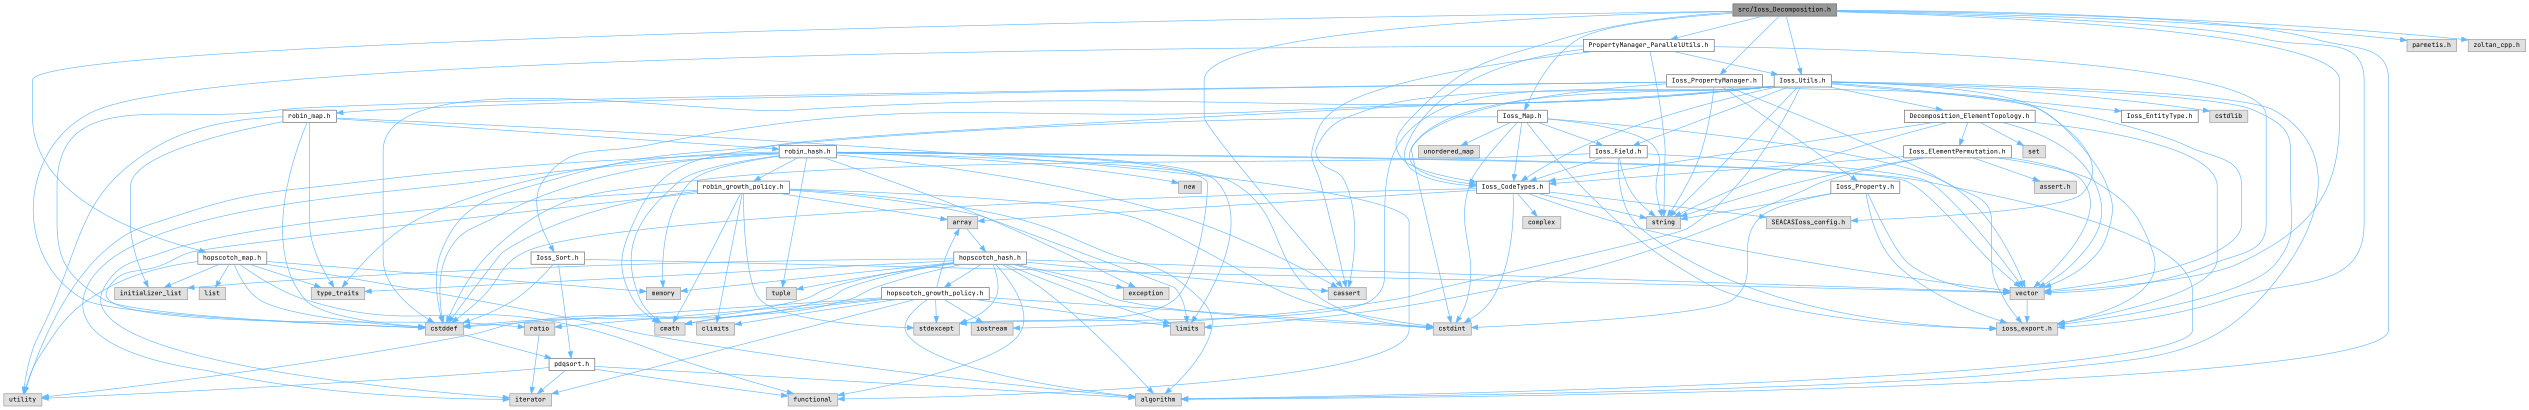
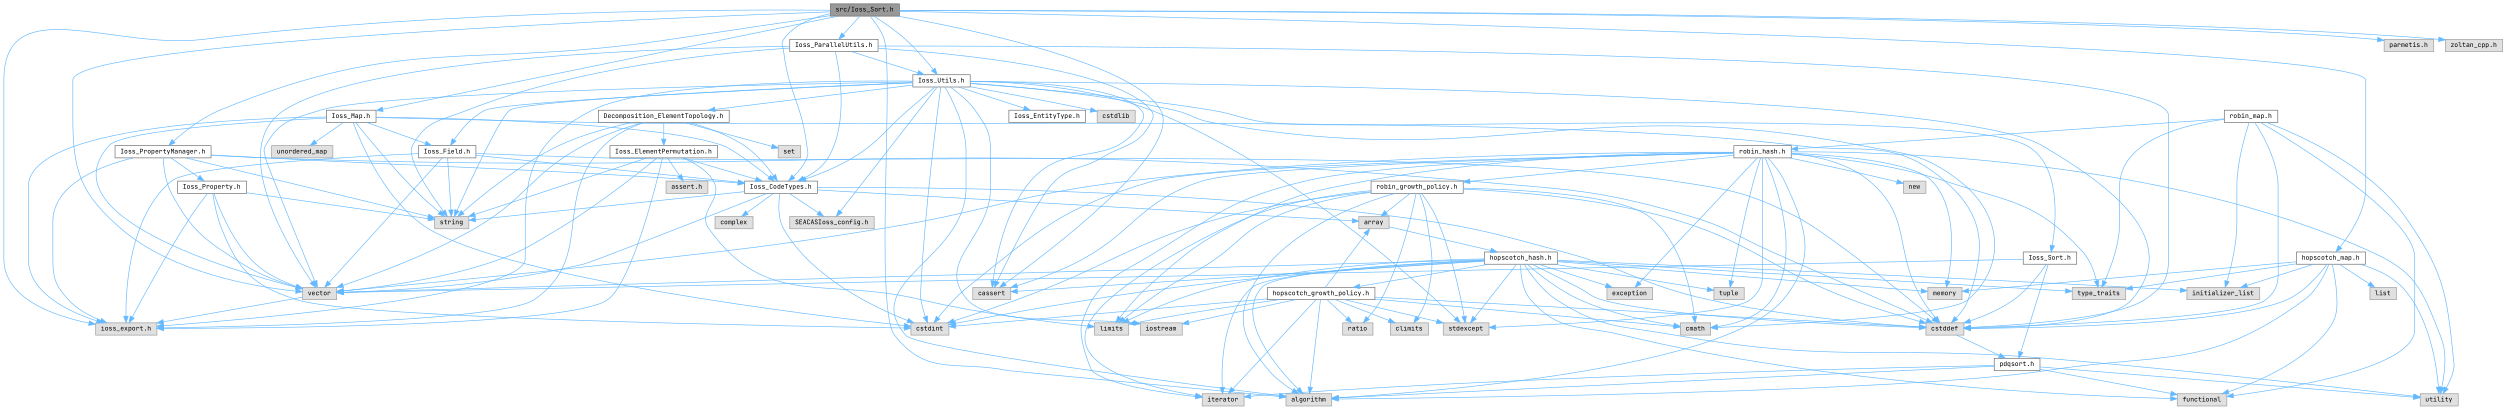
  digraph {
    fontname="JetBrains Mono"
    node [color=grey60 fillcolor="#E0E0E0" fontname="JetBrains Mono" fontsize=10 shape=box style=filled]
    edge [color=steelblue1 fontname="JetBrains Mono" fontsize=10 labelfontname=Helvetica labelfontsize=10 style=solid]
-   n1 [color=gray40 fillcolor=grey60 fontcolor=black height=0.2 label="src/Ioss_Decomposition.h" width=0.4]
+   n1 [color=gray40 fillcolor=grey60 fontcolor=black height=0.2 label="src/Ioss_Sort.h" width=0.4]
    n2 [height=0.2 label="ioss_export.h" width=0.4]
    n3 [color=grey40 fillcolor=white height=0.2 label="Ioss_CodeTypes.h" width=0.4]
    n4 [height=0.2 label=vector width=0.4]
    n5 [color=grey40 fillcolor=white height=0.2 label="Ioss_Map.h" width=0.4]
-   n6 [color=grey40 fillcolor=white height=0.2 label="PropertyManager_ParallelUtils.h" width=0.4]
+   n6 [color=grey40 fillcolor=white height=0.2 label="Ioss_ParallelUtils.h" width=0.4]
    n7 [color=grey40 fillcolor=white height=0.2 label="Ioss_Utils.h" width=0.4]
    n8 [height=0.2 label=algorithm width=0.4]
    n9 [height=0.2 label=cassert width=0.4]
    n10 [color=grey40 fillcolor=white height=0.2 label="Ioss_PropertyManager.h" width=0.4]
    n11 [height=0.2 label="parmetis.h" width=0.4]
    n12 [height=0.2 label="zoltan_cpp.h" width=0.4]
    n13 [color=grey40 fillcolor=white height=0.2 label="hopscotch_map.h" width=0.4]
    n14 [height=0.2 label=string width=0.4]
    n15 [height=0.2 label=array width=0.4]
    n16 [height=0.2 label=cstddef width=0.4]
    n17 [height=0.2 label=cstdint width=0.4]
    n18 [height=0.2 label="SEACASIoss_config.h" width=0.4]
    n19 [height=0.2 label=complex width=0.4]
    n20 [color=grey40 fillcolor=white height=0.2 label="Ioss_Field.h" width=0.4]
    n21 [height=0.2 label=unordered_map width=0.4]
    n22 [color=grey40 fillcolor=white height=0.2 label="Decomposition_ElementTopology.h" width=0.4]
    n23 [color=grey40 fillcolor=white height=0.2 label="Ioss_EntityType.h" width=0.4]
    n24 [color=grey40 fillcolor=white height=0.2 label="Ioss_Sort.h" width=0.4]
    n25 [height=0.2 label=cmath width=0.4]
    n26 [height=0.2 label=cstdlib width=0.4]
    n27 [height=0.2 label=iostream width=0.4]
    n28 [height=0.2 label=stdexcept width=0.4]
    n29 [color=grey40 fillcolor=white height=0.2 label="Ioss_Property.h" width=0.4]
    n30 [color=grey40 fillcolor=white height=0.2 label="robin_map.h" width=0.4]
    n31 [height=0.2 label=functional width=0.4]
    n32 [height=0.2 label=utility width=0.4]
    n33 [height=0.2 label=initializer_list width=0.4]
    n34 [height=0.2 label=memory width=0.4]
    n35 [height=0.2 label=type_traits width=0.4]
    n36 [height=0.2 label=list width=0.4]
    n37 [color=grey40 fillcolor=white height=0.2 label="hopscotch_hash.h" width=0.4]
    n38 [color=grey40 fillcolor=white height=0.2 label="pdqsort.h" width=0.4]
    n39 [color=grey40 fillcolor=white height=0.2 label="Ioss_ElementPermutation.h" width=0.4]
    n40 [height=0.2 label=set width=0.4]
    n41 [height=0.2 label="assert.h" width=0.4]
    n42 [height=0.2 label=limits width=0.4]
    n43 [height=0.2 label=iterator width=0.4]
    n44 [color=grey40 fillcolor=white height=0.2 label="robin_hash.h" width=0.4]
    n45 [height=0.2 label=exception width=0.4]
    n46 [height=0.2 label=new width=0.4]
    n47 [height=0.2 label=tuple width=0.4]
    n48 [color=grey40 fillcolor=white height=0.2 label="robin_growth_policy.h" width=0.4]
    n49 [height=0.2 label=climits width=0.4]
    n50 [height=0.2 label=ratio width=0.4]
    n51 [color=grey40 fillcolor=white height=0.2 label="hopscotch_growth_policy.h" width=0.4]
    n1 -> n2
    n1 -> n3
    n1 -> n4
    n1 -> n5
    n1 -> n6
    n1 -> n7
    n1 -> n8
    n1 -> n9
    n1 -> n10
    n1 -> n11
    n1 -> n12
    n1 -> n13
    n3 -> n4
    n3 -> n14
    n3 -> n15
    n3 -> n16
    n3 -> n17
    n3 -> n18
    n3 -> n19
    n4 -> n2
    n5 -> n2
    n5 -> n3
    n5 -> n4
    n5 -> n14
    n5 -> n16
    n5 -> n17
    n5 -> n20
    n5 -> n21
    n6 -> n3
    n6 -> n4
    n6 -> n7
    n6 -> n9
    n6 -> n14
    n6 -> n16
    n7 -> n2
    n7 -> n3
    n7 -> n4
    n7 -> n8
    n7 -> n9
    n7 -> n14
    n7 -> n16
    n7 -> n17
    n7 -> n18
    n7 -> n20
    n7 -> n22
    n7 -> n23
    n7 -> n24
    n7 -> n25
    n7 -> n26
    n7 -> n27
    n7 -> n28
    n10 -> n2
    n10 -> n3
    n10 -> n4
    n10 -> n14
    n10 -> n16
    n10 -> n29
-   n10 -> n30
    n13 -> n8
    n13 -> n16
    n13 -> n31
    n13 -> n32
    n13 -> n33
    n13 -> n34
    n13 -> n35
    n13 -> n36
    n15 -> n37
    n16 -> n38
    n20 -> n2
    n20 -> n3
    n20 -> n4
    n20 -> n14
    n20 -> n16
    n22 -> n2
    n22 -> n3
    n22 -> n4
    n22 -> n14
    n22 -> n39
    n22 -> n40
    n24 -> n4
    n24 -> n16
    n24 -> n38
    n29 -> n2
    n29 -> n4
    n29 -> n14
    n29 -> n17
    n30 -> n16
    n30 -> n31
    n30 -> n32
    n30 -> n33
    n30 -> n35
    n30 -> n44
    n37 -> n4
    n37 -> n8
    n37 -> n9
    n37 -> n16
    n37 -> n17
    n37 -> n25
    n37 -> n28
    n37 -> n31
    n37 -> n32
    n37 -> n33
    n37 -> n34
    n37 -> n35
    n37 -> n42
-   n50 -> n43
+   n37 -> n43
    n37 -> n45
    n37 -> n47
    n37 -> n51
    n38 -> n8
    n38 -> n31
    n38 -> n32
    n38 -> n43
    n39 -> n2
    n39 -> n3
    n39 -> n4
    n39 -> n14
    n39 -> n41
    n39 -> n42
    n44 -> n4
    n44 -> n8
    n44 -> n9
    n44 -> n16
    n44 -> n17
    n44 -> n25
    n44 -> n28
    n44 -> n32
    n44 -> n34
    n44 -> n35
    n44 -> n42
    n44 -> n43
    n44 -> n45
    n44 -> n46
    n44 -> n47
    n44 -> n48
    n48 -> n8
    n48 -> n15
    n48 -> n16
    n48 -> n17
    n48 -> n25
    n48 -> n28
    n48 -> n42
    n48 -> n43
    n48 -> n49
    n48 -> n50
    n51 -> n8
    n51 -> n15
    n51 -> n16
    n51 -> n17
    n51 -> n25
    n51 -> n27
    n51 -> n28
    n51 -> n42
    n51 -> n43
    n51 -> n49
    n51 -> n50
  }
